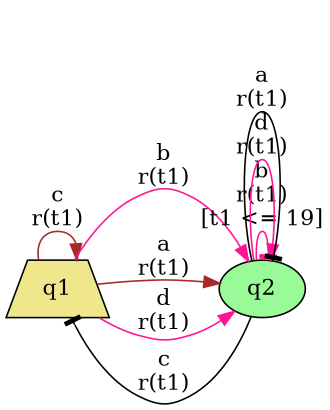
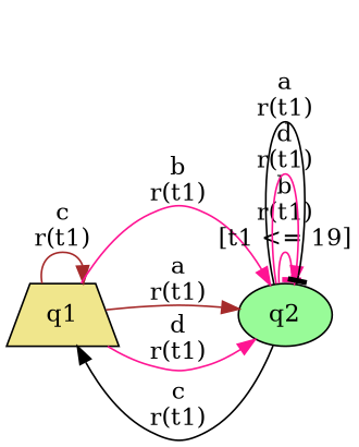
  digraph {
    rankdir=LR
    node [style=filled]
    edge [color=deeppink arrowhead=normal]
    n1 [label=q1 fillcolor=khaki shape=trapezium]
    n2 [label=q2 shape=ellipse fillcolor=palegreen]
    n1 -> n1 [label="c\nr(t1)\n" color=brown]
    n1 -> n2 [label="b\nr(t1)\n"]
    n1 -> n2 [label="a\nr(t1)\n" color=brown]
    n1 -> n2 [label="d\nr(t1)\n"]
-   n2 -> n1 [label="c\nr(t1)\n" color=black arrowhead=tee]
+   n2 -> n1 [label="c\nr(t1)\n" color=black]
    n2 -> n2 [label="b\nr(t1)\n[t1 <= 19]" arrowhead=tee]
    n2 -> n2 [label="d\nr(t1)\n"]
    n2 -> n2 [label="a\nr(t1)\n" color=black arrowhead=tee]
  }
